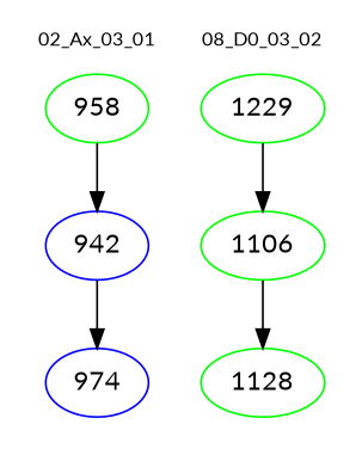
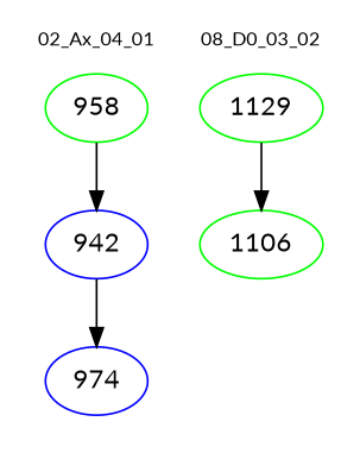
  digraph {
    fontname=Lato
    node [color=green fontname=Lato]
    edge [color=black fontname=Lato]
    n1 [label=958]
    n2 [color=blue label=942]
    n3 [color=blue label=974]
-   n4 [label=1229]
+   n4 [label=1129]
    n5 [label=1106]
-   n6 [label=1128]
    subgraph cluster_1 {
      color=white
      fontsize=10
-     label="02_Ax_03_01"
+     label="02_Ax_04_01"
      n1
      n2
      n3
    }
    subgraph cluster_2 {
      color=white
      fontsize=10
      label="08_D0_03_02"
      n4
      n5
-     n6
    }
    n1 -> n2
    n2 -> n3
    n4 -> n5
-   n5 -> n6
  }
